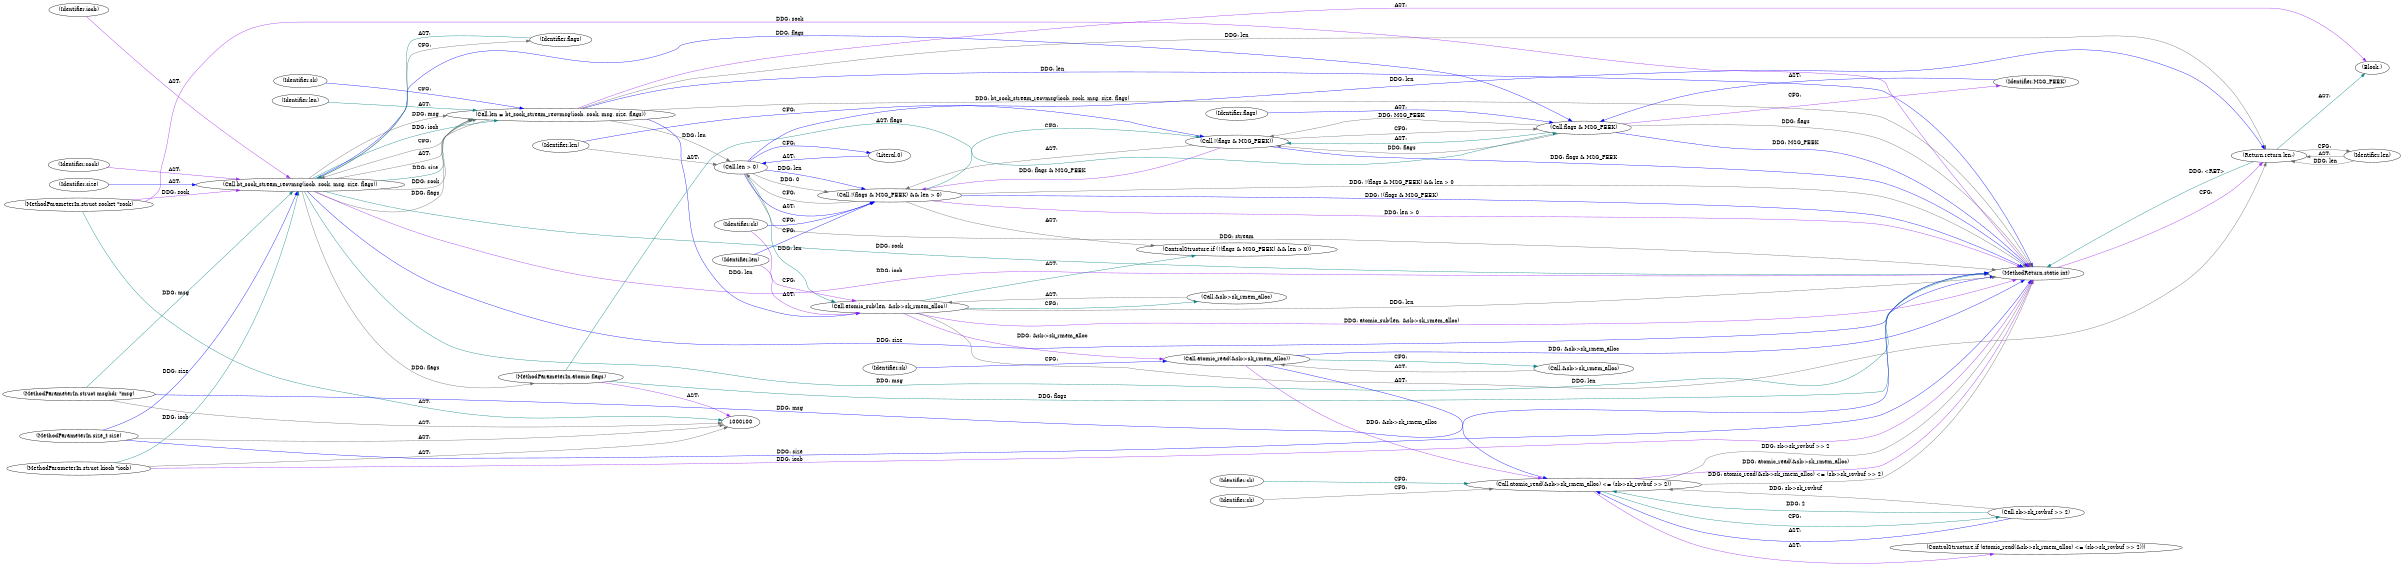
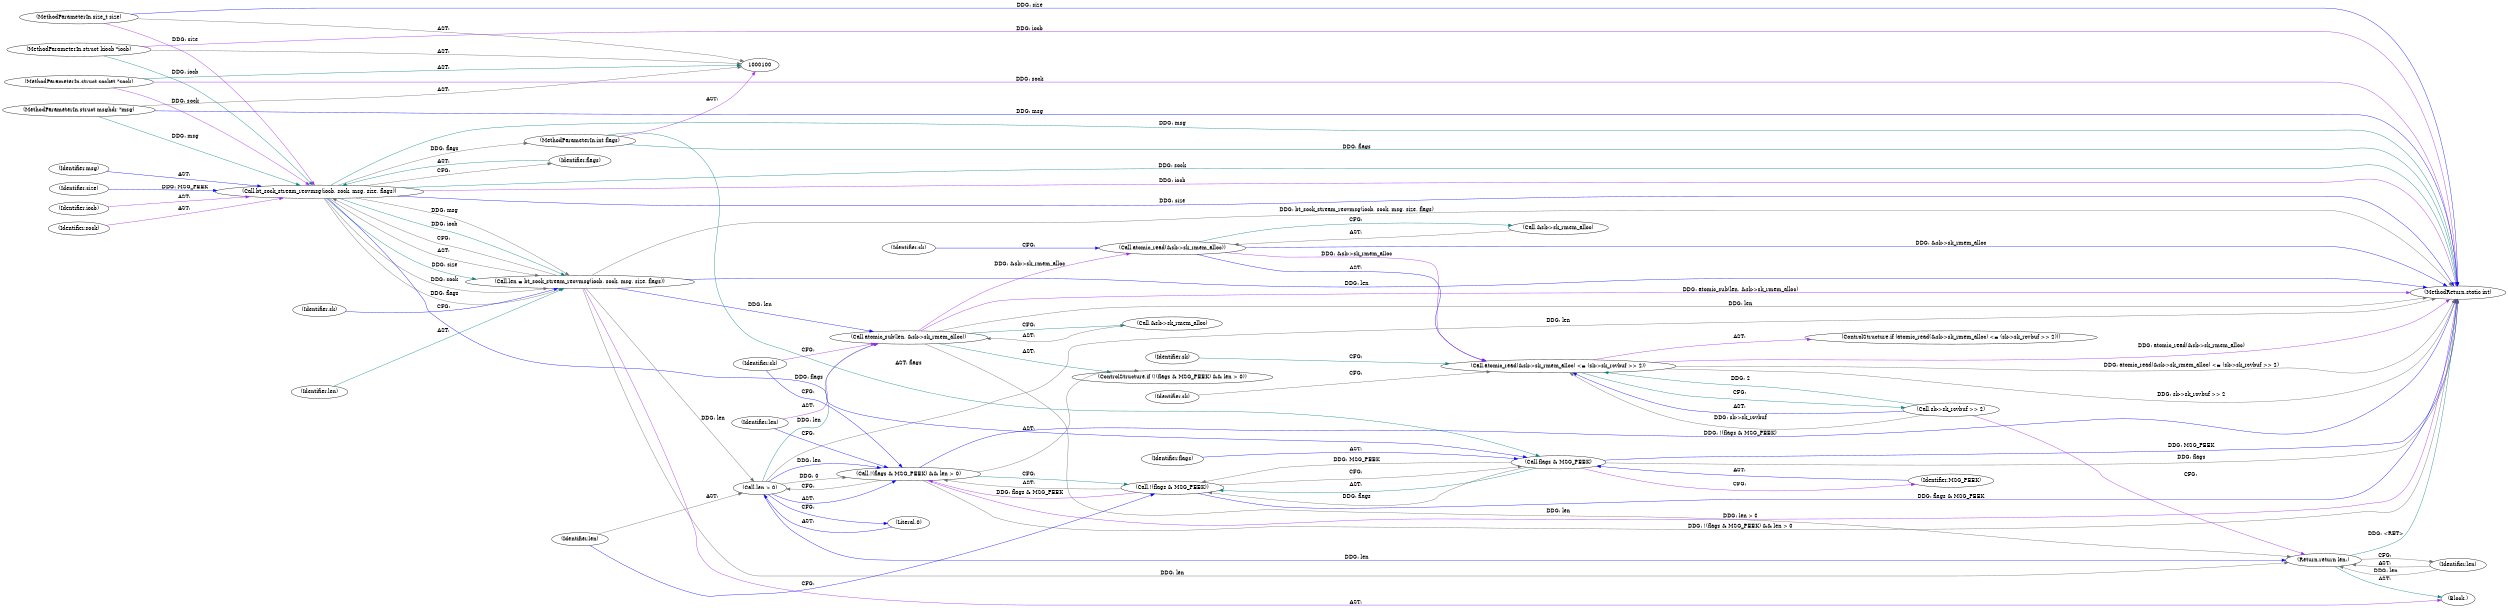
  digraph {
    rankdir=LR
    edge [color=gray40]
    n1 [label="(Call,bt_sock_stream_recvmsg(iocb, sock, msg, size, flags))"]
    n2 [label="(Call,len = bt_sock_stream_recvmsg(iocb, sock, msg, size, flags))"]
    n3 [label="(Call,flags & MSG_PEEK)"]
    n4 [label="(Identifier,flags)"]
    n5 [label="(MethodReturn,static int)"]
-   n6 [label="(MethodParameterIn,atomic flags)"]
+   n6 [label="(MethodParameterIn,int flags)"]
    n7 [label="(Call,len > 0)"]
    n8 [label="(Call,atomic_sub(len, &sk->sk_rmem_alloc))"]
    n9 [label="(Return,return len;)"]
    n10 [label="(Block,)"]
    n11 [label="(Call,!(flags & MSG_PEEK))"]
    n12 [label="(Identifier,MSG_PEEK)"]
    n13 [label="(MethodParameterIn,struct kiocb *iocb)"]
    1000100
    n15 [label="(MethodParameterIn,struct socket *sock)"]
    n16 [label="(MethodParameterIn,struct msghdr *msg)"]
    n17 [label="(MethodParameterIn,size_t size)"]
    n18 [label="(Call,!(flags & MSG_PEEK) && len > 0)"]
    n19 [label="(Literal,0)"]
    n20 [label="(ControlStructure,if (!(flags & MSG_PEEK) && len > 0))"]
    n21 [label="(Call,atomic_read(&sk->sk_rmem_alloc))"]
    n22 [label="(Call,&sk->sk_rmem_alloc)"]
    n23 [label="(Identifier,len)"]
    n24 [label="(Call,atomic_read(&sk->sk_rmem_alloc) <= (sk->sk_rcvbuf >> 2))"]
    n25 [label="(Call,&sk->sk_rmem_alloc)"]
    n26 [label="(ControlStructure,if (atomic_read(&sk->sk_rmem_alloc) <= (sk->sk_rcvbuf >> 2)))"]
    n27 [label="(Call,sk->sk_rcvbuf >> 2)"]
    n28 [label="(Identifier,iocb)"]
    n29 [label="(Identifier,sock)"]
    n30 [label="(Identifier,sk)"]
    n31 [label="(Identifier,len)"]
    n32 [label="(Identifier,sk)"]
    n33 [label="(Identifier,flags)"]
    n34 [label="(Identifier,sk)"]
    n35 [label="(Identifier,len)"]
    n36 [label="(Identifier,len)"]
+   n37 [label="(Identifier,msg)"]
    n38 [label="(Identifier,sk)"]
    n39 [label="(Identifier,sk)"]
    n40 [label="(Identifier,size)"]
    n1 -> n2 [label="AST: "]
    n1 -> n2 [color=teal label="DDG: size"]
    n1 -> n2 [label="DDG: sock"]
    n1 -> n2 [label="DDG: flags"]
    n1 -> n2 [label="DDG: msg"]
    n1 -> n2 [color=teal label="DDG: iocb"]
    n1 -> n3 [color=blue label="DDG: flags"]
    n1 -> n4 [label="CFG: "]
    n1 -> n5 [color=teal label="DDG: sock"]
    n1 -> n5 [color=purple label="DDG: iocb"]
    n1 -> n5 [color=blue label="DDG: size"]
    n1 -> n5 [color=teal label="DDG: msg"]
    n1 -> n6 [label="DDG: flags"]
    n2 -> n1 [label="CFG: "]
    n2 -> n5 [color=blue label="DDG: len"]
    n2 -> n5 [label="DDG: bt_sock_stream_recvmsg(iocb, sock, msg, size, flags)"]
    n2 -> n7 [label="DDG: len"]
    n2 -> n8 [color=blue label="DDG: len"]
    n2 -> n9 [label="DDG: len"]
    n2 -> n10 [color=purple label="AST: "]
    n3 -> n5 [color=blue label="DDG: MSG_PEEK"]
    n3 -> n5 [label="DDG: flags"]
    n3 -> n11 [color=teal label="AST: "]
    n3 -> n11 [label="DDG: flags"]
    n3 -> n11 [label="DDG: MSG_PEEK"]
    n3 -> n12 [color=purple label="CFG: "]
    n4 -> n1 [color=teal label="AST: "]
-   n5 -> n9 [color=purple label="CFG: "]
+   n27 -> n9 [color=purple label="CFG: "]
    n6 -> n3 [color=teal label="AST: flags"]
    n6 -> n5 [color=teal label="DDG: flags"]
    n6 -> 1000100 [color=purple label="AST: "]
-   n7 -> n5 [label="DDG: stream"]
+   n7 -> n5 [label="DDG: len"]
    n7 -> n8 [color=teal label="DDG: len"]
    n7 -> n9 [color=blue label="DDG: len"]
    n7 -> n18 [color=blue label="AST: "]
    n7 -> n18 [color=blue label="DDG: len"]
    n7 -> n18 [label="DDG: 0"]
    n7 -> n19 [color=blue label="CFG: "]
    n8 -> n5 [color=purple label="DDG: atomic_sub(len, &sk->sk_rmem_alloc)"]
    n8 -> n5 [label="DDG: len"]
    n8 -> n9 [label="DDG: len"]
    n8 -> n20 [color=teal label="AST: "]
    n8 -> n21 [color=purple label="DDG: &sk->sk_rmem_alloc"]
    n8 -> n22 [color=teal label="CFG: "]
    n9 -> n5 [color=teal label="DDG: <RET>"]
    n9 -> n10 [color=teal label="AST: "]
    n9 -> n23 [label="CFG: "]
    n11 -> n3 [label="CFG: "]
    n11 -> n5 [color=blue label="DDG: flags & MSG_PEEK"]
    n11 -> n18 [label="AST: "]
    n11 -> n18 [color=purple label="DDG: flags & MSG_PEEK"]
    n12 -> n3 [color=blue label="AST: "]
    n13 -> n1 [color=teal label="DDG: iocb"]
    n13 -> n5 [color=purple label="DDG: iocb"]
    n13 -> 1000100 [label="AST: "]
    n15 -> n1 [color=purple label="DDG: sock"]
    n15 -> n5 [color=purple label="DDG: sock"]
    n15 -> 1000100 [color=teal label="AST: "]
    n16 -> n1 [color=teal label="DDG: msg"]
    n16 -> n5 [color=blue label="DDG: msg"]
    n16 -> 1000100 [label="AST: "]
-   n17 -> n1 [color=blue label="DDG: size"]
+   n17 -> n1 [color=purple label="DDG: size"]
    n17 -> n5 [color=blue label="DDG: size"]
    n17 -> 1000100 [label="AST: "]
    n18 -> n5 [color=purple label="DDG: len > 0"]
    n18 -> n5 [label="DDG: !(flags & MSG_PEEK) && len > 0"]
    n18 -> n5 [color=blue label="DDG: !(flags & MSG_PEEK)"]
    n18 -> n7 [label="CFG: "]
    n18 -> n11 [color=teal label="CFG: "]
    n18 -> n20 [label="AST: "]
    n19 -> n7 [color=blue label="AST: "]
    n21 -> n5 [color=blue label="DDG: &sk->sk_rmem_alloc"]
    n21 -> n24 [color=blue label="AST: "]
    n21 -> n24 [color=purple label="DDG: &sk->sk_rmem_alloc"]
    n21 -> n25 [color=teal label="CFG: "]
    n22 -> n8 [label="AST: "]
    n23 -> n9 [label="AST: "]
    n23 -> n9 [label="DDG: len"]
    n24 -> n5 [label="DDG: atomic_read(&sk->sk_rmem_alloc) <= (sk->sk_rcvbuf >> 2)"]
    n24 -> n5 [label="DDG: sk->sk_rcvbuf >> 2"]
    n24 -> n5 [color=purple label="DDG: atomic_read(&sk->sk_rmem_alloc)"]
    n24 -> n26 [color=purple label="AST: "]
    n24 -> n27 [color=teal label="CFG: "]
    n25 -> n21 [label="AST: "]
    n27 -> n24 [color=blue label="AST: "]
    n27 -> n24 [label="DDG: sk->sk_rcvbuf"]
    n27 -> n24 [color=teal label="DDG: 2"]
    n28 -> n1 [color=purple label="AST: "]
    n29 -> n1 [color=purple label="AST: "]
    n30 -> n8 [color=purple label="CFG: "]
    n30 -> n18 [color=blue label="CFG: "]
    n31 -> n7 [label="AST: "]
    n31 -> n11 [color=blue label="CFG: "]
    n32 -> n2 [color=blue label="CFG: "]
    n33 -> n3 [color=blue label="AST: "]
    n34 -> n24 [color=teal label="CFG: "]
    n35 -> n8 [color=purple label="AST: "]
    n35 -> n18 [color=blue label="CFG: "]
    n36 -> n2 [color=teal label="AST: "]
+   n37 -> n1 [color=blue label="AST: "]
    n38 -> n24 [label="CFG: "]
    n39 -> n21 [color=blue label="CFG: "]
-   n40 -> n1 [color=blue label="AST: "]
+   n40 -> n1 [color=blue label="DDG: MSG_PEEK"]
  }
